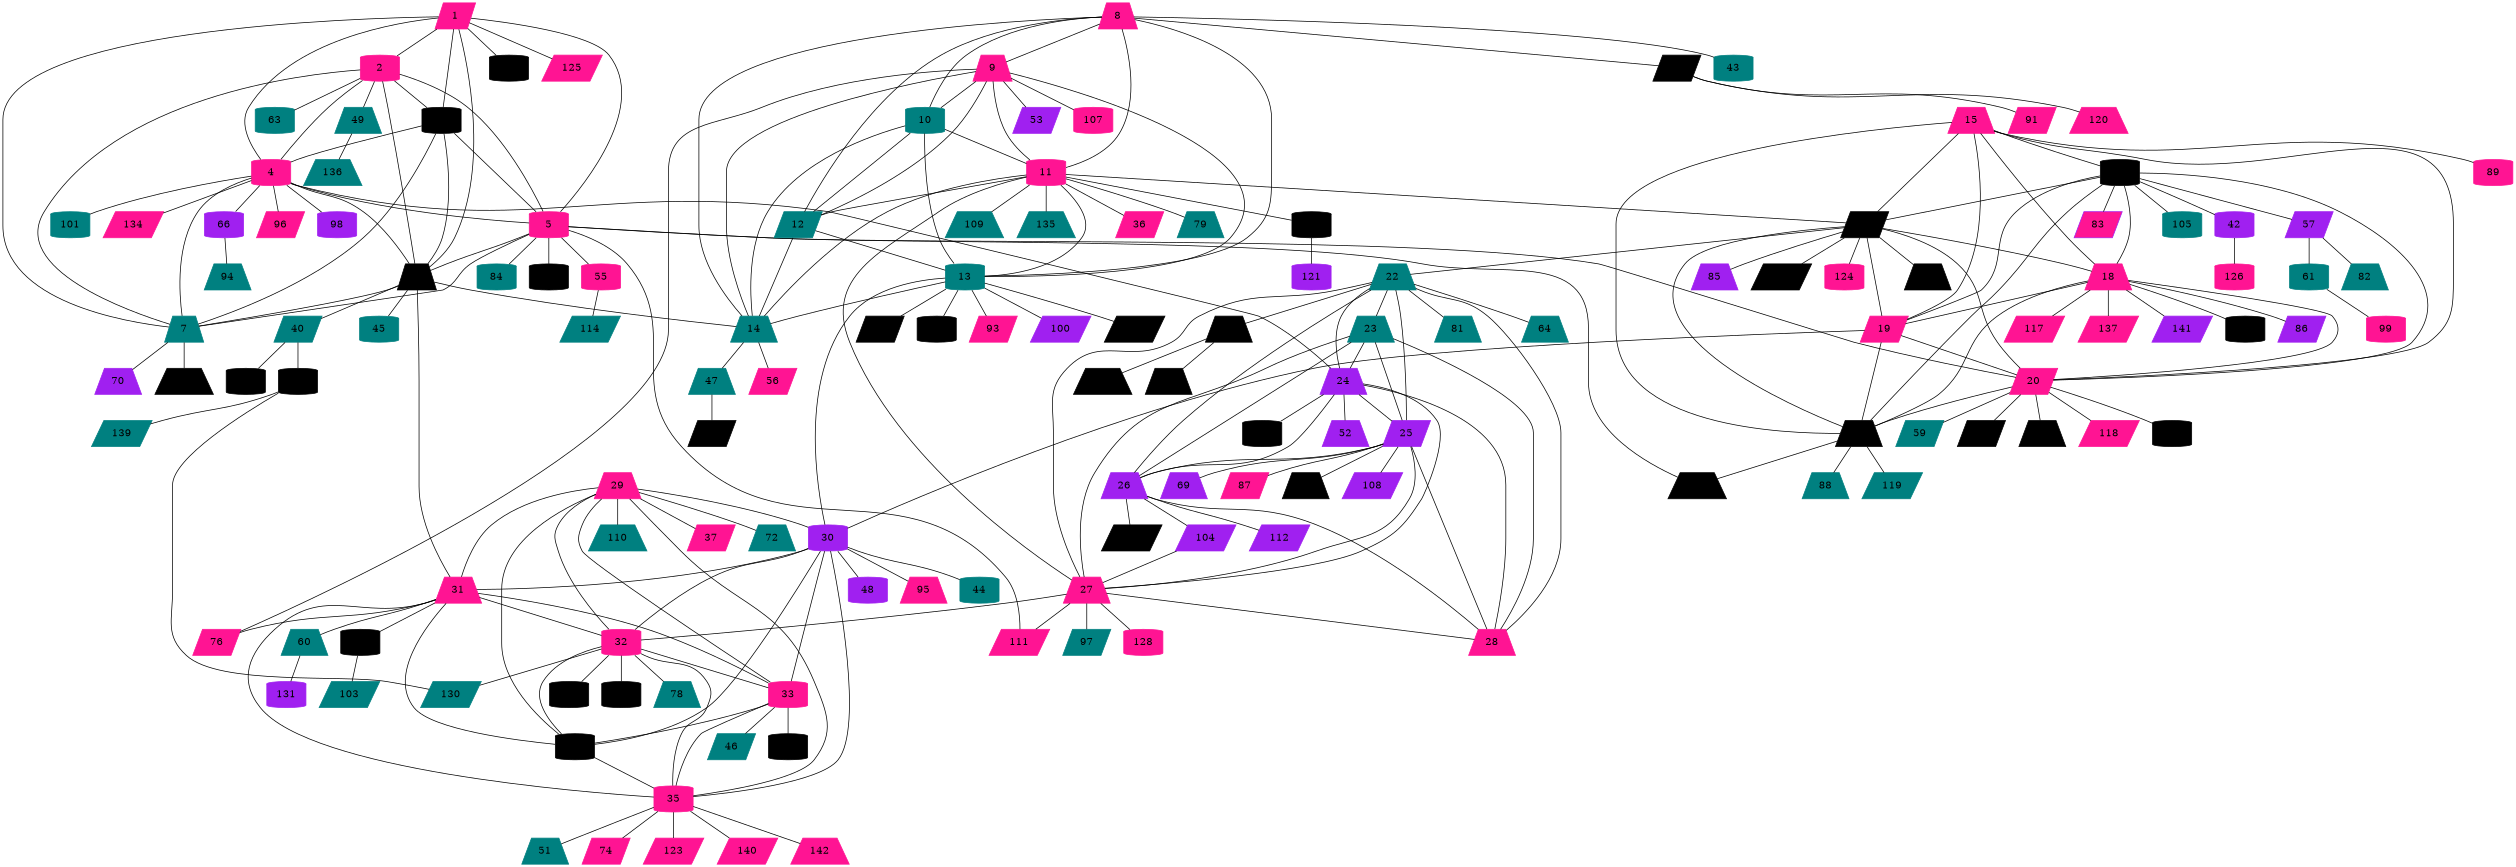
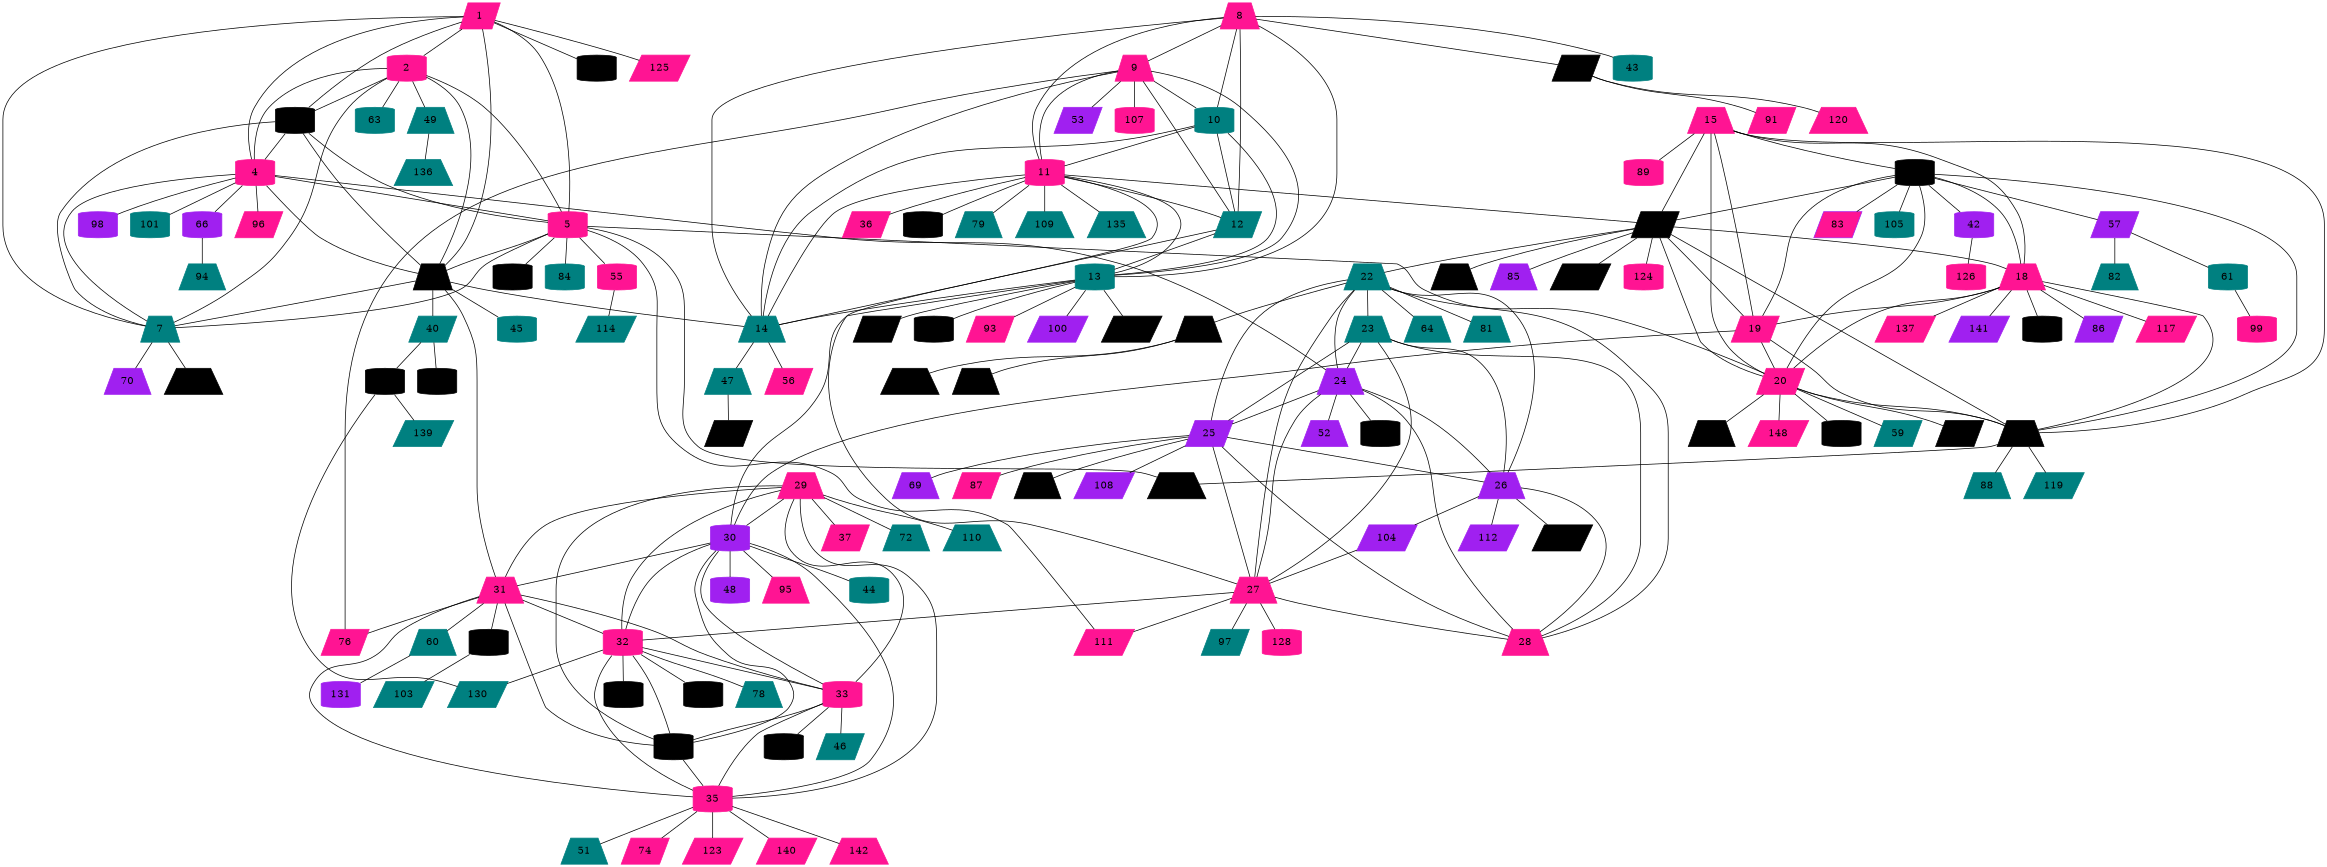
  graph {
    node [color=deeppink shape=parallelogram style=filled]
    2 [shape=cylinder]
    1
    3 [color=black shape=cylinder]
    4 [shape=cylinder]
    5 [shape=cylinder]
    6 [color=black shape=trapezium]
    7 [color=teal shape=trapezium]
    67 [color=black shape=cylinder]
    125
    49 [color=teal shape=trapezium]
    63 [color=teal shape=cylinder]
    24 [color=purple shape=trapezium]
    66 [color=purple shape=cylinder]
    96
    98 [color=purple shape=cylinder]
    101 [color=teal shape=cylinder]
-   134
    20
    55 [shape=cylinder]
    84 [color=teal shape=cylinder]
    102 [color=black shape=trapezium]
    106 [color=black shape=cylinder]
    111
    14 [color=teal shape=trapezium]
    31 [shape=trapezium]
    40 [color=teal]
    45 [color=teal shape=cylinder]
    70 [color=purple shape=trapezium]
    129 [color=black shape=trapezium]
    136 [color=teal shape=trapezium]
    27 [shape=trapezium]
    25 [color=purple]
    26 [color=purple shape=trapezium]
    28 [shape=trapezium]
    52 [color=purple shape=trapezium]
    133 [color=black shape=cylinder]
    94 [color=teal shape=trapezium]
    21 [color=black shape=trapezium]
    59 [color=teal]
    71 [color=black]
    75 [color=black shape=trapezium]
-   118
+   118 [label=148]
    122 [color=black shape=cylinder]
    114 [color=teal]
    47 [color=teal shape=trapezium]
    56
    76
    32 [shape=cylinder]
    33 [shape=cylinder]
    34 [color=black shape=cylinder]
    35 [shape=cylinder]
    60 [color=teal shape=trapezium]
    80 [color=black shape=cylinder]
    62 [color=black shape=cylinder]
    68 [color=black shape=cylinder]
    8 [shape=trapezium]
    9 [shape=trapezium]
    10 [color=teal shape=cylinder]
    11 [shape=cylinder]
    12 [color=teal]
    13 [color=teal shape=cylinder]
    39 [color=black]
    43 [color=teal shape=cylinder]
    53 [color=purple]
    107 [shape=cylinder]
    17 [color=black]
    36
    77 [color=black shape=cylinder]
    79 [color=teal shape=trapezium]
    109 [color=teal shape=trapezium]
    135 [color=teal shape=trapezium]
    30 [color=purple shape=cylinder]
    54 [color=black]
    73 [color=black shape=cylinder]
    93
    100 [color=purple]
    113 [color=black]
    91
    120 [shape=trapezium]
    18 [shape=trapezium]
    19
    22 [color=teal shape=trapezium]
    65 [color=black shape=trapezium]
    85 [color=purple shape=trapezium]
    116 [color=black]
    124 [shape=cylinder]
    97 [color=teal]
    128 [shape=cylinder]
-   121 [color=purple shape=cylinder]
    44 [color=teal shape=cylinder]
    48 [color=purple shape=cylinder]
    95 [shape=trapezium]
    50 [color=black]
    15 [shape=trapezium]
    16 [color=black shape=cylinder]
    89 [shape=cylinder]
    42 [color=purple shape=cylinder]
    57 [color=purple]
    83 [color=purple fillcolor=deeppink]
    105 [color=teal shape=cylinder]
    41 [color=black shape=cylinder]
    86 [color=purple]
    117
    137
    141 [color=purple]
    88 [color=teal shape=trapezium]
    119 [color=teal]
    126 [shape=cylinder]
    61 [color=teal shape=cylinder]
    82 [color=teal shape=trapezium]
    23 [color=teal shape=trapezium]
    58 [color=black shape=trapezium]
    64 [color=teal shape=trapezium]
    81 [color=teal shape=trapezium]
    69 [color=purple shape=trapezium]
    87
    90 [color=black shape=trapezium]
    108 [color=purple]
    104 [color=purple]
    112 [color=purple]
    132 [color=black]
    92 [color=black shape=trapezium]
    138 [color=black shape=trapezium]
    38 [color=black shape=cylinder]
    78 [color=teal shape=trapezium]
    115 [color=black shape=cylinder]
    130 [color=teal]
    29 [shape=trapezium]
    37
    72 [color=teal shape=trapezium]
    110 [color=teal shape=trapezium]
    46 [color=teal]
    127 [color=black shape=cylinder]
    51 [color=teal shape=trapezium]
    74
    123
    140
    142 [shape=trapezium]
    131 [color=purple shape=cylinder]
    103 [color=teal]
    139 [color=teal]
    99 [shape=cylinder]
    2 -- 3
    2 -- 4
    2 -- 5
    2 -- 6
    2 -- 7
    2 -- 49
    2 -- 63
    1 -- 2
    1 -- 3
    1 -- 4
    1 -- 5
    1 -- 6
    1 -- 7
    1 -- 67
    1 -- 125
    3 -- 4
    3 -- 5
    3 -- 6
    3 -- 7
    4 -- 5
    4 -- 6
    4 -- 7
    4 -- 24
    4 -- 66
    4 -- 96
    4 -- 98
    4 -- 101
-   4 -- 134
    5 -- 6
    5 -- 7
    5 -- 20
    5 -- 55
    5 -- 84
    5 -- 102
    5 -- 106
    5 -- 111
    6 -- 7
    6 -- 14
    6 -- 31
    6 -- 40
    6 -- 45
    7 -- 70
    7 -- 129
    49 -- 136
    24 -- 27
    24 -- 25
    24 -- 26
    24 -- 28
    24 -- 52
    24 -- 133
    66 -- 94
    20 -- 21
    20 -- 59
    20 -- 71
    20 -- 75
    20 -- 118
    20 -- 122
    55 -- 114
    14 -- 47
    14 -- 56
    31 -- 76
    31 -- 32
    31 -- 33
    31 -- 34
    31 -- 35
    31 -- 60
    31 -- 80
    40 -- 62
    40 -- 68
    27 -- 111
    27 -- 28
    27 -- 32
    27 -- 97
    27 -- 128
    25 -- 27
    25 -- 26
    25 -- 28
    25 -- 69
    25 -- 87
    25 -- 90
    25 -- 108
    26 -- 28
    26 -- 104
    26 -- 112
    26 -- 132
    21 -- 102
    21 -- 88
    21 -- 119
    47 -- 50
    32 -- 33
    32 -- 34
    32 -- 35
    32 -- 38
    32 -- 78
    32 -- 115
    32 -- 130
    33 -- 34
    33 -- 35
    33 -- 46
    33 -- 127
    34 -- 35
    35 -- 51
    35 -- 74
    35 -- 123
    35 -- 140
    35 -- 142
    60 -- 131
    80 -- 103
    68 -- 130
    68 -- 139
    8 -- 14
    8 -- 9
    8 -- 10
    8 -- 11
    8 -- 12
    8 -- 13
    8 -- 39
    8 -- 43
    9 -- 14
    9 -- 76
    9 -- 10
    9 -- 11
    9 -- 12
    9 -- 13
    9 -- 53
    9 -- 107
    10 -- 14
    10 -- 11
    10 -- 12
    10 -- 13
    11 -- 14
    11 -- 27
    11 -- 12
    11 -- 13
    11 -- 17
    11 -- 36
    11 -- 77
    11 -- 79
    11 -- 109
    11 -- 135
    12 -- 14
    12 -- 13
    13 -- 14
    13 -- 30
    13 -- 54
    13 -- 73
    13 -- 93
    13 -- 100
    13 -- 113
    39 -- 91
    39 -- 120
    17 -- 20
    17 -- 21
    17 -- 18
    17 -- 19
    17 -- 22
    17 -- 65
    17 -- 85
    17 -- 116
    17 -- 124
-   77 -- 121
    30 -- 31
    30 -- 32
    30 -- 33
    30 -- 34
    30 -- 35
    30 -- 44
    30 -- 48
    30 -- 95
    18 -- 20
    18 -- 21
    18 -- 19
    18 -- 41
    18 -- 86
    18 -- 117
    18 -- 137
    18 -- 141
    19 -- 20
    19 -- 21
    19 -- 30
    22 -- 24
    22 -- 27
    22 -- 25
    22 -- 26
    22 -- 28
    22 -- 23
    22 -- 58
    22 -- 64
    22 -- 81
    15 -- 20
    15 -- 21
    15 -- 17
    15 -- 18
    15 -- 19
    15 -- 16
    15 -- 89
    16 -- 20
    16 -- 21
    16 -- 17
    16 -- 18
    16 -- 19
    16 -- 42
    16 -- 57
    16 -- 83
    16 -- 105
    42 -- 126
    57 -- 61
    57 -- 82
    61 -- 99
    23 -- 24
    23 -- 27
    23 -- 25
    23 -- 26
    23 -- 28
    58 -- 92
    58 -- 138
    104 -- 27
    29 -- 31
    29 -- 32
    29 -- 33
    29 -- 34
    29 -- 35
    29 -- 30
    29 -- 37
    29 -- 72
    29 -- 110
  }
